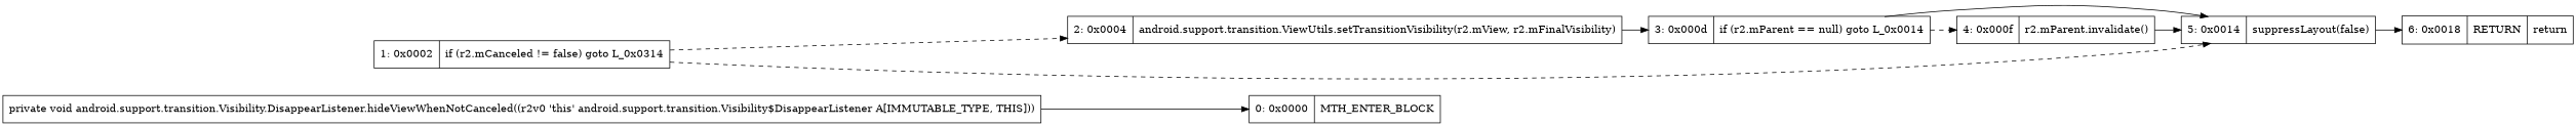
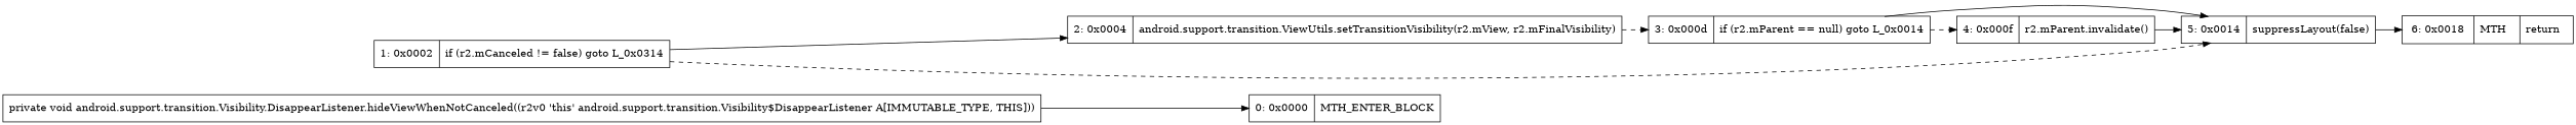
  digraph {
    rankdir=LR
    node [shape=record]
    n1 [label="{0\:\ 0x0000|MTH_ENTER_BLOCK\l}"]
    n2 [label="{1\:\ 0x0002|if (r2.mCanceled != false) goto L_0x0314\l}"]
    n3 [label="{2\:\ 0x0004|android.support.transition.ViewUtils.setTransitionVisibility(r2.mView, r2.mFinalVisibility)\l}"]
    n4 [label="{5\:\ 0x0014|suppressLayout(false)\l}"]
    n5 [label="{3\:\ 0x000d|if (r2.mParent == null) goto L_0x0014\l}"]
-   n6 [label="{6\:\ 0x0018|RETURN\l|return\l}"]
+   n6 [label="{6\:\ 0x0018|MTH\l|return\l}"]
    n7 [label="{4\:\ 0x000f|r2.mParent.invalidate()\l}"]
    n8 [label="{private void android.support.transition.Visibility.DisappearListener.hideViewWhenNotCanceled((r2v0 'this' android.support.transition.Visibility$DisappearListener A[IMMUTABLE_TYPE, THIS])) }"]
-   n2 -> n3 [style=dashed]
+   n2 -> n3 [style=solid]
    n2 -> n4 [style=dashed]
-   n3 -> n5
+   n3 -> n5 [style=dashed]
    n4 -> n6
    n5 -> n4
    n5 -> n7 [style=dashed]
    n7 -> n4
    n8 -> n1
  }
